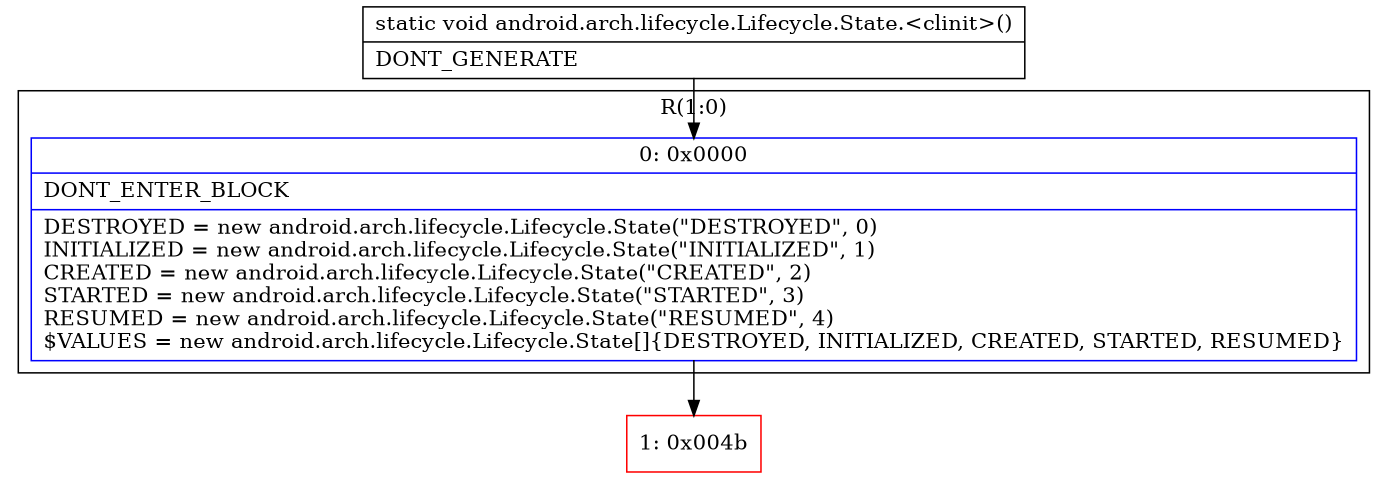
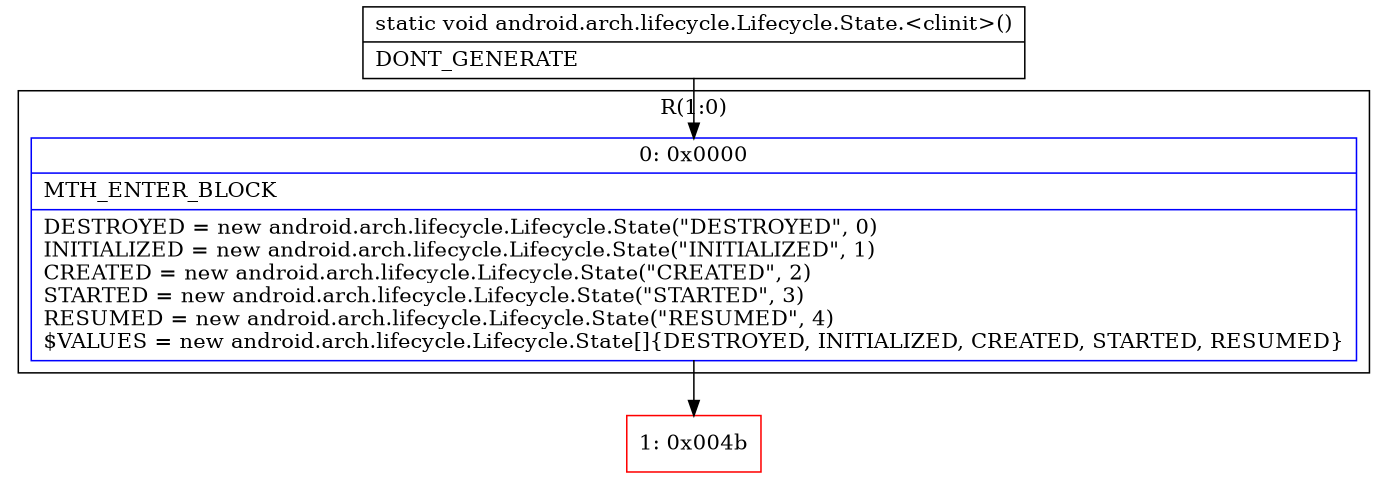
  digraph {
    node [shape=record]
-   n1 [color=blue label="{0\:\ 0x0000|DONT_ENTER_BLOCK\l|DESTROYED = new android.arch.lifecycle.Lifecycle.State(\"DESTROYED\", 0)\lINITIALIZED = new android.arch.lifecycle.Lifecycle.State(\"INITIALIZED\", 1)\lCREATED = new android.arch.lifecycle.Lifecycle.State(\"CREATED\", 2)\lSTARTED = new android.arch.lifecycle.Lifecycle.State(\"STARTED\", 3)\lRESUMED = new android.arch.lifecycle.Lifecycle.State(\"RESUMED\", 4)\l$VALUES = new android.arch.lifecycle.Lifecycle.State[]\{DESTROYED, INITIALIZED, CREATED, STARTED, RESUMED\}\l}"]
+   n1 [color=blue label="{0\:\ 0x0000|MTH_ENTER_BLOCK\l|DESTROYED = new android.arch.lifecycle.Lifecycle.State(\"DESTROYED\", 0)\lINITIALIZED = new android.arch.lifecycle.Lifecycle.State(\"INITIALIZED\", 1)\lCREATED = new android.arch.lifecycle.Lifecycle.State(\"CREATED\", 2)\lSTARTED = new android.arch.lifecycle.Lifecycle.State(\"STARTED\", 3)\lRESUMED = new android.arch.lifecycle.Lifecycle.State(\"RESUMED\", 4)\l$VALUES = new android.arch.lifecycle.Lifecycle.State[]\{DESTROYED, INITIALIZED, CREATED, STARTED, RESUMED\}\l}"]
    n2 [color=red label="{1\:\ 0x004b}"]
    n3 [label="{static void android.arch.lifecycle.Lifecycle.State.\<clinit\>()  | DONT_GENERATE\l}"]
    subgraph cluster_1 {
      label="R(1:0)"
      n1
    }
    n1 -> n2
    n3 -> n1
  }
